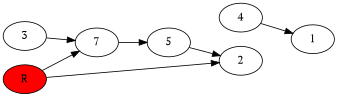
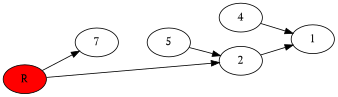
  digraph {
    fontname="PT Serif"
    rankdir=LR
    node [fontname="PT Serif"]
    edge [fontname="PT Serif"]
    7
    5
    2
    1
-   3
    4
    R [fillcolor="#ff0000" style=filled]
-   7 -> 5
    5 -> 2
-   3 -> 7
+   2 -> 1
    4 -> 1
    R -> 7
    R -> 2
  }
